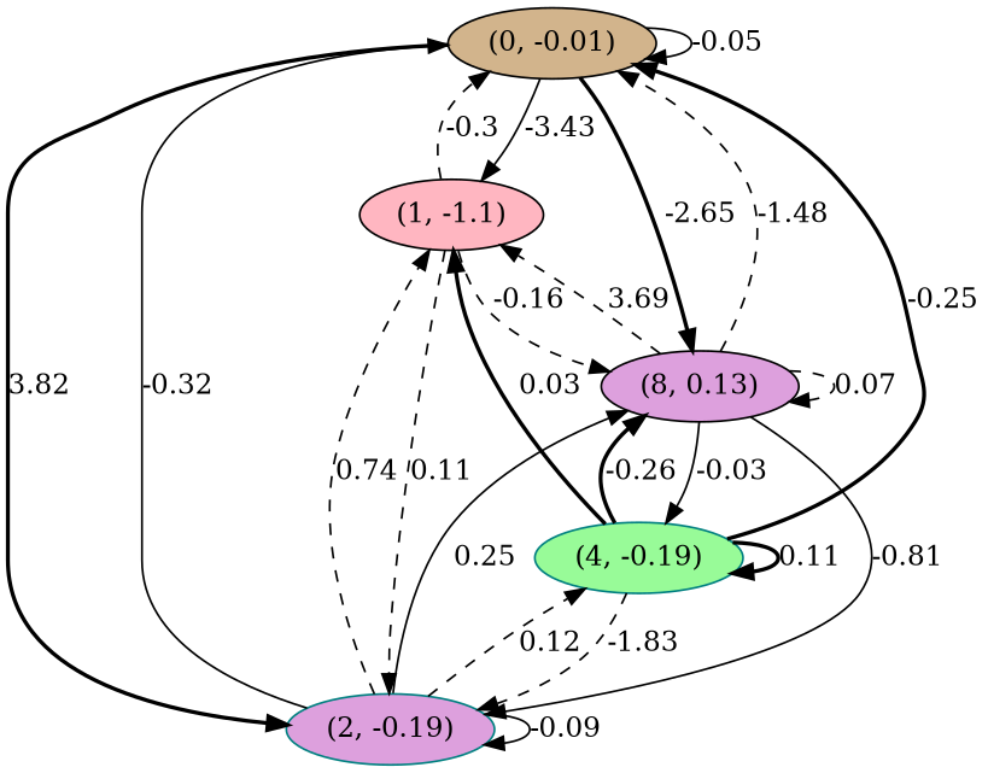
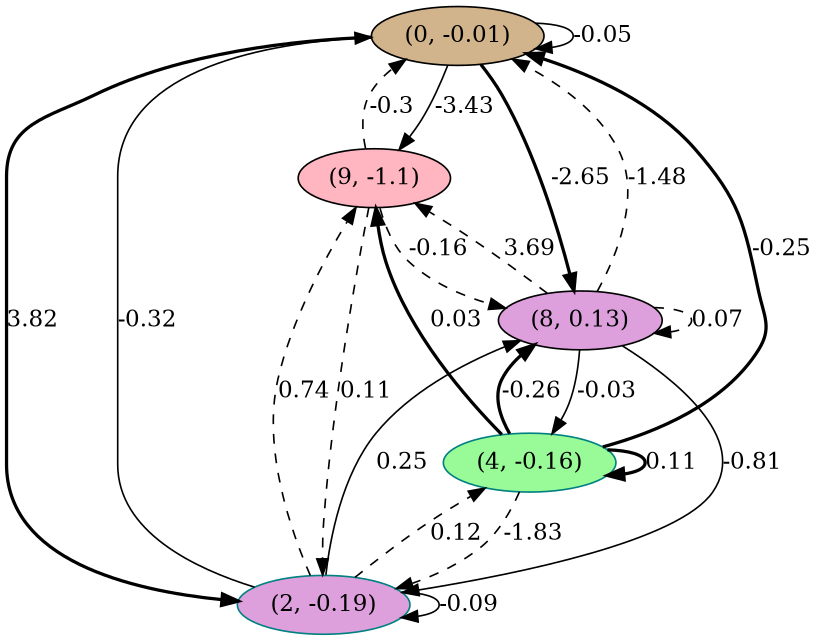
  digraph {
    node [color=black fillcolor=plum style=filled]
    edge [style=dashed]
    n1 [fillcolor=tan label="(0, -0.01)"]
-   n2 [fillcolor=lightpink label="(1, -1.1)"]
+   n2 [fillcolor=lightpink label="(9, -1.1)"]
    n3 [color=teal label="(2, -0.19)"]
    n4 [label="(8, 0.13)"]
-   n5 [color=teal fillcolor=palegreen label="(4, -0.19)"]
+   n5 [color=teal fillcolor=palegreen label="(4, -0.16)"]
    n1 -> n1 [label=-0.05 style=solid]
    n1 -> n2 [label=-3.43 style=solid]
    n1 -> n3 [label=3.82 style=bold]
    n1 -> n4 [label=-2.65 style=bold]
    n2 -> n1 [label=-0.3]
    n2 -> n3 [label=0.11]
    n2 -> n4 [label=-0.16]
    n3 -> n1 [label=-0.32 style=solid]
    n3 -> n2 [label=0.74]
    n3 -> n3 [label=-0.09 style=solid]
    n3 -> n4 [label=0.25 style=solid]
    n3 -> n5 [label=0.12]
    n4 -> n1 [label=-1.48]
    n4 -> n2 [label=3.69]
    n4 -> n3 [label=-0.81 style=solid]
    n4 -> n4 [label=0.07]
    n4 -> n5 [label=-0.03 style=solid]
    n5 -> n1 [label=-0.25 style=bold]
    n5 -> n2 [label=0.03 style=bold]
    n5 -> n3 [label=-1.83]
    n5 -> n4 [label=-0.26 style=bold]
    n5 -> n5 [label=0.11 style=bold]
  }
